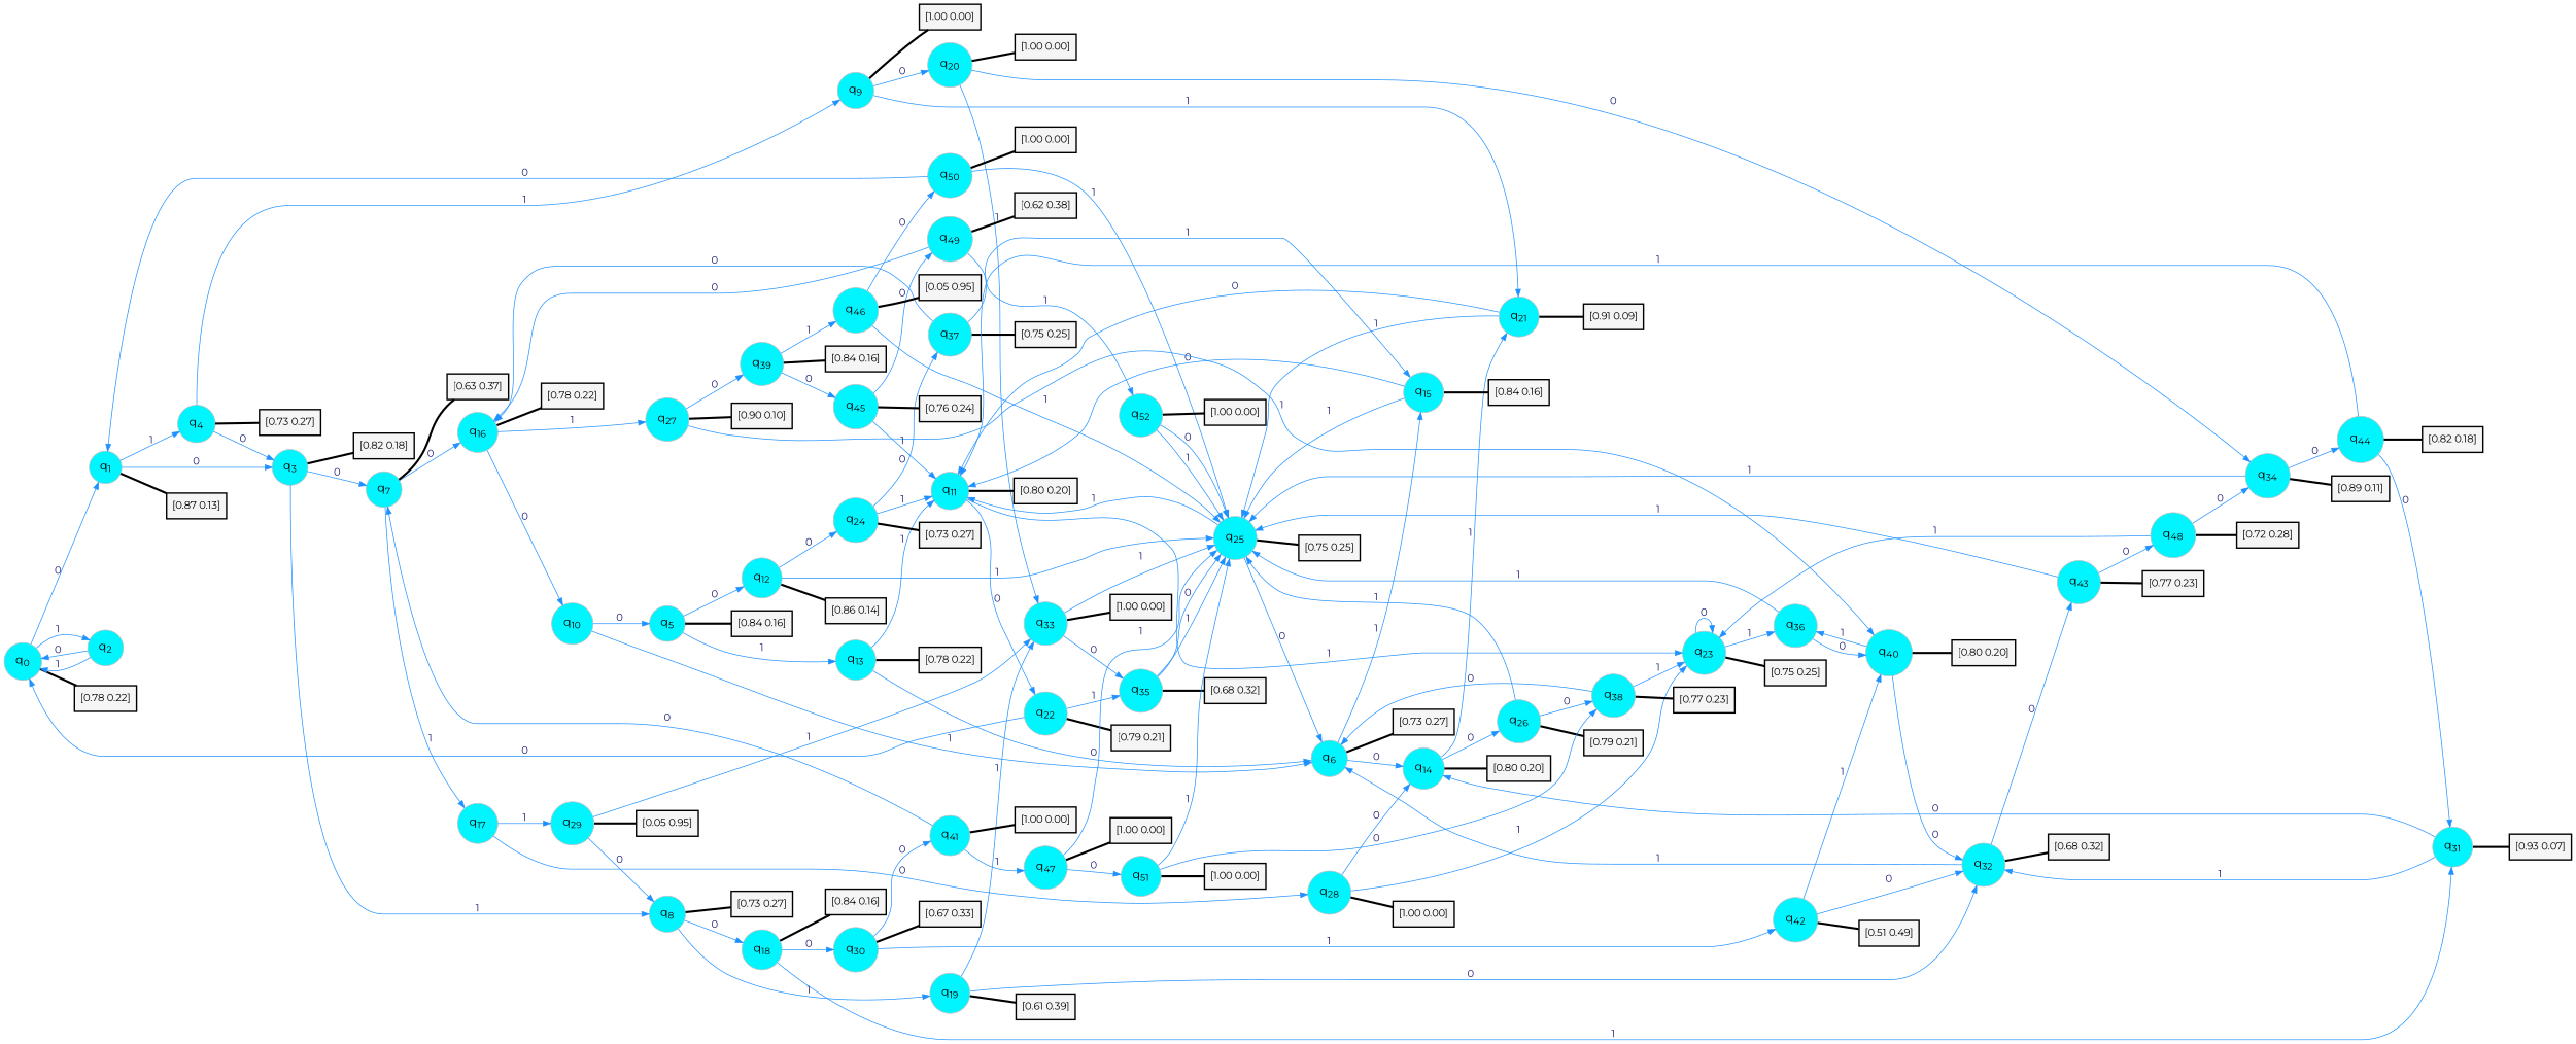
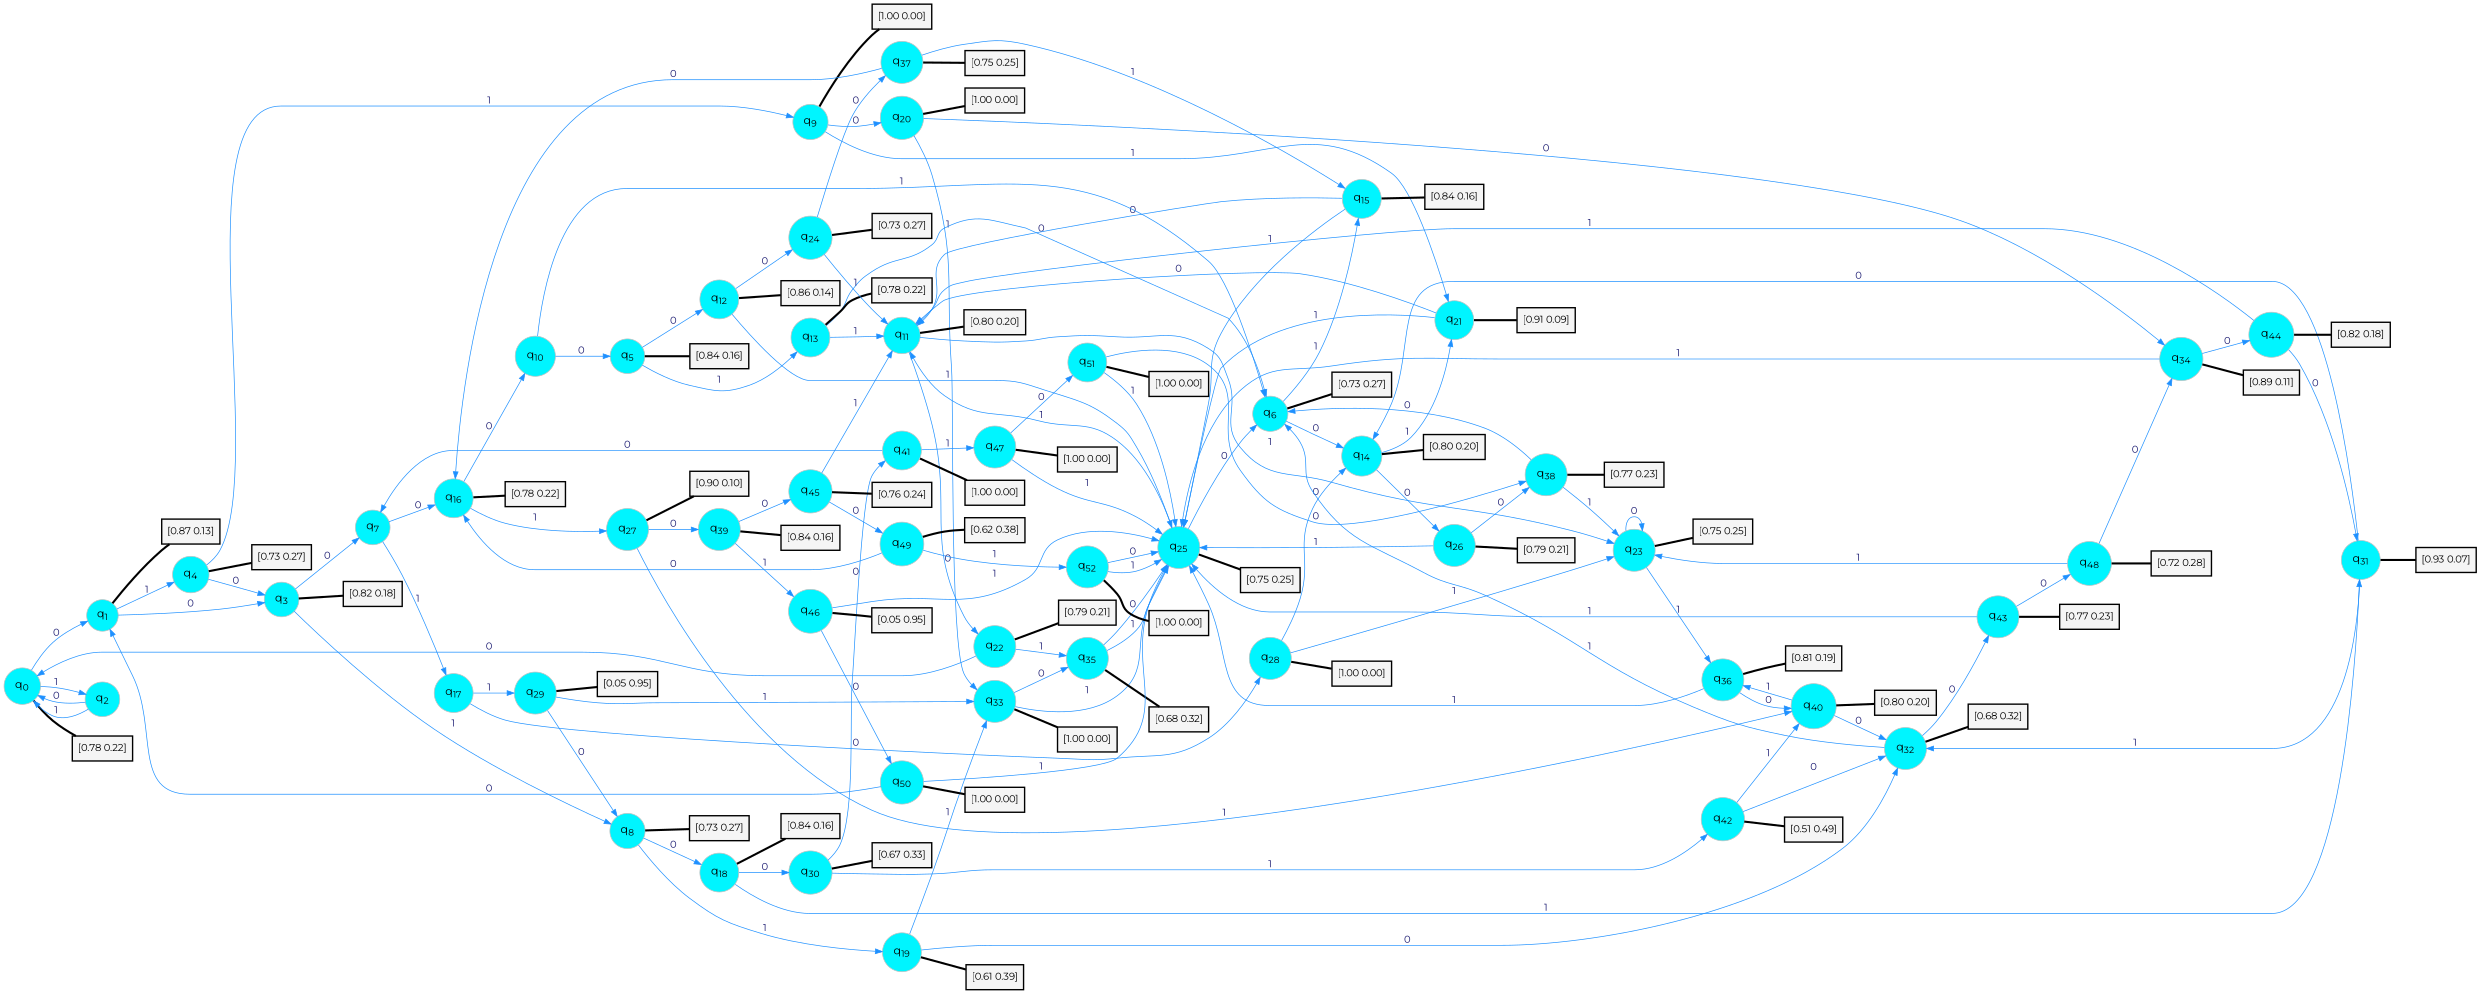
  digraph {
    fontname=Montserrat
    rankdir=LR
    node [color=gray fillcolor=turquoise1 fontcolor=black fontname=Montserrat fontsize=16 fontweight=bold shape=circle style=filled]
    edge [arrowsize=1 color=dodgerblue1 fontcolor=midnightblue fontname=Montserrat fontweight=bold penwidth=1 style=solid weight=20]
    n1 [label=<q<SUB>0</SUB>>]
    n2 [label=<q<SUB>1</SUB>>]
    n3 [label=<q<SUB>2</SUB>>]
    n4 [color=black fillcolor=whitesmoke fontsize=14 label="[0.78 0.22]" penwidth=2 shape=box]
    n5 [label=<q<SUB>3</SUB>>]
    n6 [label=<q<SUB>4</SUB>>]
    n7 [color=black fillcolor=whitesmoke fontsize=14 label="[0.87 0.13]" penwidth=2 shape=box]
    n8 [label=<q<SUB>7</SUB>>]
    n9 [label=<q<SUB>8</SUB>>]
    n10 [color=black fillcolor=whitesmoke fontsize=14 label="[0.82 0.18]" penwidth=2 shape=box]
    n11 [label=<q<SUB>9</SUB>>]
    n12 [color=black fillcolor=whitesmoke fontsize=14 label="[0.73 0.27]" penwidth=2 shape=box]
    n13 [label=<q<SUB>16</SUB>>]
    n14 [label=<q<SUB>17</SUB>>]
-   n15 [color=black fillcolor=whitesmoke fontsize=14 label="[0.63 0.37]" penwidth=2 shape=box]
    n16 [label=<q<SUB>18</SUB>>]
    n17 [label=<q<SUB>19</SUB>>]
    n18 [color=black fillcolor=whitesmoke fontsize=14 label="[0.73 0.27]" penwidth=2 shape=box]
    n19 [label=<q<SUB>20</SUB>>]
    n20 [label=<q<SUB>21</SUB>>]
    n21 [color=black fillcolor=whitesmoke fontsize=14 label="[1.00 0.00]" penwidth=2 shape=box]
    n22 [label=<q<SUB>5</SUB>>]
    n23 [label=<q<SUB>12</SUB>>]
    n24 [label=<q<SUB>13</SUB>>]
    n25 [color=black fillcolor=whitesmoke fontsize=14 label="[0.84 0.16]" penwidth=2 shape=box]
    n26 [label=<q<SUB>24</SUB>>]
    n27 [label=<q<SUB>25</SUB>>]
    n28 [color=black fillcolor=whitesmoke fontsize=14 label="[0.86 0.14]" penwidth=2 shape=box]
    n29 [label=<q<SUB>6</SUB>>]
    n30 [label=<q<SUB>11</SUB>>]
    n31 [color=black fillcolor=whitesmoke fontsize=14 label="[0.78 0.22]" penwidth=2 shape=box]
    n32 [label=<q<SUB>14</SUB>>]
    n33 [label=<q<SUB>15</SUB>>]
    n34 [color=black fillcolor=whitesmoke fontsize=14 label="[0.73 0.27]" penwidth=2 shape=box]
    n35 [label=<q<SUB>26</SUB>>]
    n36 [color=black fillcolor=whitesmoke fontsize=14 label="[0.80 0.20]" penwidth=2 shape=box]
    n37 [color=black fillcolor=whitesmoke fontsize=14 label="[0.84 0.16]" penwidth=2 shape=box]
    n38 [label=<q<SUB>10</SUB>>]
    n39 [label=<q<SUB>27</SUB>>]
    n40 [color=black fillcolor=whitesmoke fontsize=14 label="[0.78 0.22]" penwidth=2 shape=box]
    n41 [label=<q<SUB>28</SUB>>]
    n42 [label=<q<SUB>29</SUB>>]
    n43 [label=<q<SUB>30</SUB>>]
    n44 [label=<q<SUB>31</SUB>>]
    n45 [color=black fillcolor=whitesmoke fontsize=14 label="[0.84 0.16]" penwidth=2 shape=box]
    n46 [label=<q<SUB>32</SUB>>]
    n47 [label=<q<SUB>33</SUB>>]
    n48 [color=black fillcolor=whitesmoke fontsize=14 label="[0.61 0.39]" penwidth=2 shape=box]
    n49 [label=<q<SUB>34</SUB>>]
    n50 [color=black fillcolor=whitesmoke fontsize=14 label="[1.00 0.00]" penwidth=2 shape=box]
    n51 [color=black fillcolor=whitesmoke fontsize=14 label="[0.91 0.09]" penwidth=2 shape=box]
    n52 [label=<q<SUB>22</SUB>>]
    n53 [label=<q<SUB>23</SUB>>]
    n54 [color=black fillcolor=whitesmoke fontsize=14 label="[0.80 0.20]" penwidth=2 shape=box]
    n55 [label=<q<SUB>35</SUB>>]
    n56 [color=black fillcolor=whitesmoke fontsize=14 label="[0.79 0.21]" penwidth=2 shape=box]
    n57 [label=<q<SUB>36</SUB>>]
    n58 [color=black fillcolor=whitesmoke fontsize=14 label="[0.75 0.25]" penwidth=2 shape=box]
    n59 [label=<q<SUB>37</SUB>>]
    n60 [color=black fillcolor=whitesmoke fontsize=14 label="[0.73 0.27]" penwidth=2 shape=box]
    n61 [color=black fillcolor=whitesmoke fontsize=14 label="[0.75 0.25]" penwidth=2 shape=box]
    n62 [label=<q<SUB>38</SUB>>]
    n63 [color=black fillcolor=whitesmoke fontsize=14 label="[0.79 0.21]" penwidth=2 shape=box]
    n64 [label=<q<SUB>39</SUB>>]
    n65 [label=<q<SUB>40</SUB>>]
    n66 [color=black fillcolor=whitesmoke fontsize=14 label="[0.90 0.10]" penwidth=2 shape=box]
    n67 [color=black fillcolor=whitesmoke fontsize=14 label="[1.00 0.00]" penwidth=2 shape=box]
    n68 [color=black fillcolor=whitesmoke fontsize=14 label="[0.05 0.95]" penwidth=2 shape=box]
    n69 [label=<q<SUB>41</SUB>>]
    n70 [label=<q<SUB>42</SUB>>]
    n71 [color=black fillcolor=whitesmoke fontsize=14 label="[0.67 0.33]" penwidth=2 shape=box]
    n72 [color=black fillcolor=whitesmoke fontsize=14 label="[0.93 0.07]" penwidth=2 shape=box]
    n73 [label=<q<SUB>43</SUB>>]
    n74 [color=black fillcolor=whitesmoke fontsize=14 label="[0.68 0.32]" penwidth=2 shape=box]
    n75 [color=black fillcolor=whitesmoke fontsize=14 label="[1.00 0.00]" penwidth=2 shape=box]
    n76 [label=<q<SUB>44</SUB>>]
    n77 [color=black fillcolor=whitesmoke fontsize=14 label="[0.89 0.11]" penwidth=2 shape=box]
    n78 [color=black fillcolor=whitesmoke fontsize=14 label="[0.68 0.32]" penwidth=2 shape=box]
+   n79 [color=black fillcolor=whitesmoke fontsize=14 label="[0.81 0.19]" penwidth=2 shape=box]
    n80 [color=black fillcolor=whitesmoke fontsize=14 label="[0.75 0.25]" penwidth=2 shape=box]
    n81 [color=black fillcolor=whitesmoke fontsize=14 label="[0.77 0.23]" penwidth=2 shape=box]
    n82 [label=<q<SUB>45</SUB>>]
    n83 [label=<q<SUB>46</SUB>>]
    n84 [color=black fillcolor=whitesmoke fontsize=14 label="[0.84 0.16]" penwidth=2 shape=box]
    n85 [color=black fillcolor=whitesmoke fontsize=14 label="[0.80 0.20]" penwidth=2 shape=box]
    n86 [label=<q<SUB>47</SUB>>]
    n87 [color=black fillcolor=whitesmoke fontsize=14 label="[1.00 0.00]" penwidth=2 shape=box]
    n88 [color=black fillcolor=whitesmoke fontsize=14 label="[0.51 0.49]" penwidth=2 shape=box]
    n89 [label=<q<SUB>48</SUB>>]
    n90 [color=black fillcolor=whitesmoke fontsize=14 label="[0.77 0.23]" penwidth=2 shape=box]
    n91 [color=black fillcolor=whitesmoke fontsize=14 label="[0.82 0.18]" penwidth=2 shape=box]
    n92 [label=<q<SUB>49</SUB>>]
    n93 [color=black fillcolor=whitesmoke fontsize=14 label="[0.76 0.24]" penwidth=2 shape=box]
    n94 [label=<q<SUB>50</SUB>>]
    n95 [color=black fillcolor=whitesmoke fontsize=14 label="[0.05 0.95]" penwidth=2 shape=box]
    n96 [label=<q<SUB>51</SUB>>]
    n97 [color=black fillcolor=whitesmoke fontsize=14 label="[1.00 0.00]" penwidth=2 shape=box]
    n98 [color=black fillcolor=whitesmoke fontsize=14 label="[0.72 0.28]" penwidth=2 shape=box]
    n99 [label=<q<SUB>52</SUB>>]
    n100 [color=black fillcolor=whitesmoke fontsize=14 label="[0.62 0.38]" penwidth=2 shape=box]
    n101 [color=black fillcolor=whitesmoke fontsize=14 label="[1.00 0.00]" penwidth=2 shape=box]
    n102 [color=black fillcolor=whitesmoke fontsize=14 label="[1.00 0.00]" penwidth=2 shape=box]
    n103 [color=black fillcolor=whitesmoke fontsize=14 label="[1.00 0.00]" penwidth=2 shape=box]
    n1 -> n2 [label=0]
    n1 -> n3 [label=1]
    n1 -> n4 [arrowhead=none color=black penwidth=3]
    n2 -> n5 [label=0]
    n2 -> n6 [label=1]
    n2 -> n7 [arrowhead=none color=black penwidth=3]
    n3 -> n1 [label=0]
    n3 -> n1 [label=1]
    n5 -> n8 [label=0]
    n5 -> n9 [label=1]
    n5 -> n10 [arrowhead=none color=black penwidth=3]
    n6 -> n5 [label=0]
    n6 -> n11 [label=1]
    n6 -> n12 [arrowhead=none color=black penwidth=3]
    n8 -> n13 [label=0]
    n8 -> n14 [label=1]
-   n8 -> n15 [arrowhead=none color=black penwidth=3]
    n9 -> n16 [label=0]
    n9 -> n17 [label=1]
    n9 -> n18 [arrowhead=none color=black penwidth=3]
    n11 -> n19 [label=0]
    n11 -> n20 [label=1]
    n11 -> n21 [arrowhead=none color=black penwidth=3]
    n13 -> n38 [label=0]
    n13 -> n39 [label=1]
    n13 -> n40 [arrowhead=none color=black penwidth=3]
    n14 -> n41 [label=0]
    n14 -> n42 [label=1]
    n16 -> n43 [label=0]
    n16 -> n44 [label=1]
    n16 -> n45 [arrowhead=none color=black penwidth=3]
    n17 -> n46 [label=0]
    n17 -> n47 [label=1]
    n17 -> n48 [arrowhead=none color=black penwidth=3]
    n19 -> n47 [label=1]
    n19 -> n49 [label=0]
    n19 -> n50 [arrowhead=none color=black penwidth=3]
    n20 -> n27 [label=1]
    n20 -> n30 [label=0]
    n20 -> n51 [arrowhead=none color=black penwidth=3]
    n22 -> n23 [label=0]
    n22 -> n24 [label=1]
    n22 -> n25 [arrowhead=none color=black penwidth=3]
    n23 -> n26 [label=0]
    n23 -> n27 [label=1]
    n23 -> n28 [arrowhead=none color=black penwidth=3]
    n24 -> n29 [label=0]
    n24 -> n30 [label=1]
    n24 -> n31 [arrowhead=none color=black penwidth=3]
    n26 -> n30 [label=1]
    n26 -> n59 [label=0]
    n26 -> n60 [arrowhead=none color=black penwidth=3]
    n27 -> n29 [label=0]
    n27 -> n30 [label=1]
    n27 -> n61 [arrowhead=none color=black penwidth=3]
    n29 -> n32 [label=0]
    n29 -> n33 [label=1]
    n29 -> n34 [arrowhead=none color=black penwidth=3]
    n30 -> n52 [label=0]
    n30 -> n53 [label=1]
    n30 -> n54 [arrowhead=none color=black penwidth=3]
    n32 -> n20 [label=1]
    n32 -> n35 [label=0]
    n32 -> n36 [arrowhead=none color=black penwidth=3]
    n33 -> n27 [label=1]
    n33 -> n30 [label=0]
    n33 -> n37 [arrowhead=none color=black penwidth=3]
    n35 -> n27 [label=1]
    n35 -> n62 [label=0]
    n35 -> n63 [arrowhead=none color=black penwidth=3]
    n38 -> n22 [label=0]
    n38 -> n29 [label=1]
    n39 -> n64 [label=0]
    n39 -> n65 [label=1]
    n39 -> n66 [arrowhead=none color=black penwidth=3]
    n41 -> n32 [label=0]
    n41 -> n53 [label=1]
    n41 -> n67 [arrowhead=none color=black penwidth=3]
    n42 -> n9 [label=0]
    n42 -> n47 [label=1]
    n42 -> n68 [arrowhead=none color=black penwidth=3]
    n43 -> n69 [label=0]
    n43 -> n70 [label=1]
    n43 -> n71 [arrowhead=none color=black penwidth=3]
    n44 -> n32 [label=0]
    n44 -> n46 [label=1]
    n44 -> n72 [arrowhead=none color=black penwidth=3]
    n46 -> n29 [label=1]
    n46 -> n73 [label=0]
    n46 -> n74 [arrowhead=none color=black penwidth=3]
    n47 -> n27 [label=1]
    n47 -> n55 [label=0]
    n47 -> n75 [arrowhead=none color=black penwidth=3]
    n49 -> n27 [label=1]
    n49 -> n76 [label=0]
    n49 -> n77 [arrowhead=none color=black penwidth=3]
    n52 -> n1 [label=0]
    n52 -> n55 [label=1]
    n52 -> n56 [arrowhead=none color=black penwidth=3]
    n53 -> n53 [label=0]
    n53 -> n57 [label=1]
    n53 -> n58 [arrowhead=none color=black penwidth=3]
    n55 -> n27 [label=0]
    n55 -> n27 [label=1]
    n55 -> n78 [arrowhead=none color=black penwidth=3]
    n57 -> n27 [label=1]
    n57 -> n65 [label=0]
+   n57 -> n79 [arrowhead=none color=black penwidth=3]
    n59 -> n13 [label=0]
    n59 -> n33 [label=1]
    n59 -> n80 [arrowhead=none color=black penwidth=3]
    n62 -> n29 [label=0]
    n62 -> n53 [label=1]
    n62 -> n81 [arrowhead=none color=black penwidth=3]
    n64 -> n82 [label=0]
    n64 -> n83 [label=1]
    n64 -> n84 [arrowhead=none color=black penwidth=3]
    n65 -> n46 [label=0]
    n65 -> n57 [label=1]
    n65 -> n85 [arrowhead=none color=black penwidth=3]
    n69 -> n8 [label=0]
    n69 -> n86 [label=1]
    n69 -> n87 [arrowhead=none color=black penwidth=3]
    n70 -> n46 [label=0]
    n70 -> n65 [label=1]
    n70 -> n88 [arrowhead=none color=black penwidth=3]
    n73 -> n27 [label=1]
    n73 -> n89 [label=0]
    n73 -> n90 [arrowhead=none color=black penwidth=3]
    n76 -> n30 [label=1]
    n76 -> n44 [label=0]
    n76 -> n91 [arrowhead=none color=black penwidth=3]
    n82 -> n30 [label=1]
    n82 -> n92 [label=0]
    n82 -> n93 [arrowhead=none color=black penwidth=3]
    n83 -> n27 [label=1]
    n83 -> n94 [label=0]
    n83 -> n95 [arrowhead=none color=black penwidth=3]
    n86 -> n27 [label=1]
    n86 -> n96 [label=0]
    n86 -> n97 [arrowhead=none color=black penwidth=3]
    n89 -> n49 [label=0]
    n89 -> n53 [label=1]
    n89 -> n98 [arrowhead=none color=black penwidth=3]
    n92 -> n13 [label=0]
    n92 -> n99 [label=1]
    n92 -> n100 [arrowhead=none color=black penwidth=3]
    n94 -> n2 [label=0]
    n94 -> n27 [label=1]
    n94 -> n101 [arrowhead=none color=black penwidth=3]
    n96 -> n27 [label=1]
    n96 -> n62 [label=0]
    n96 -> n102 [arrowhead=none color=black penwidth=3]
    n99 -> n27 [label=0]
    n99 -> n27 [label=1]
    n99 -> n103 [arrowhead=none color=black penwidth=3]
  }
